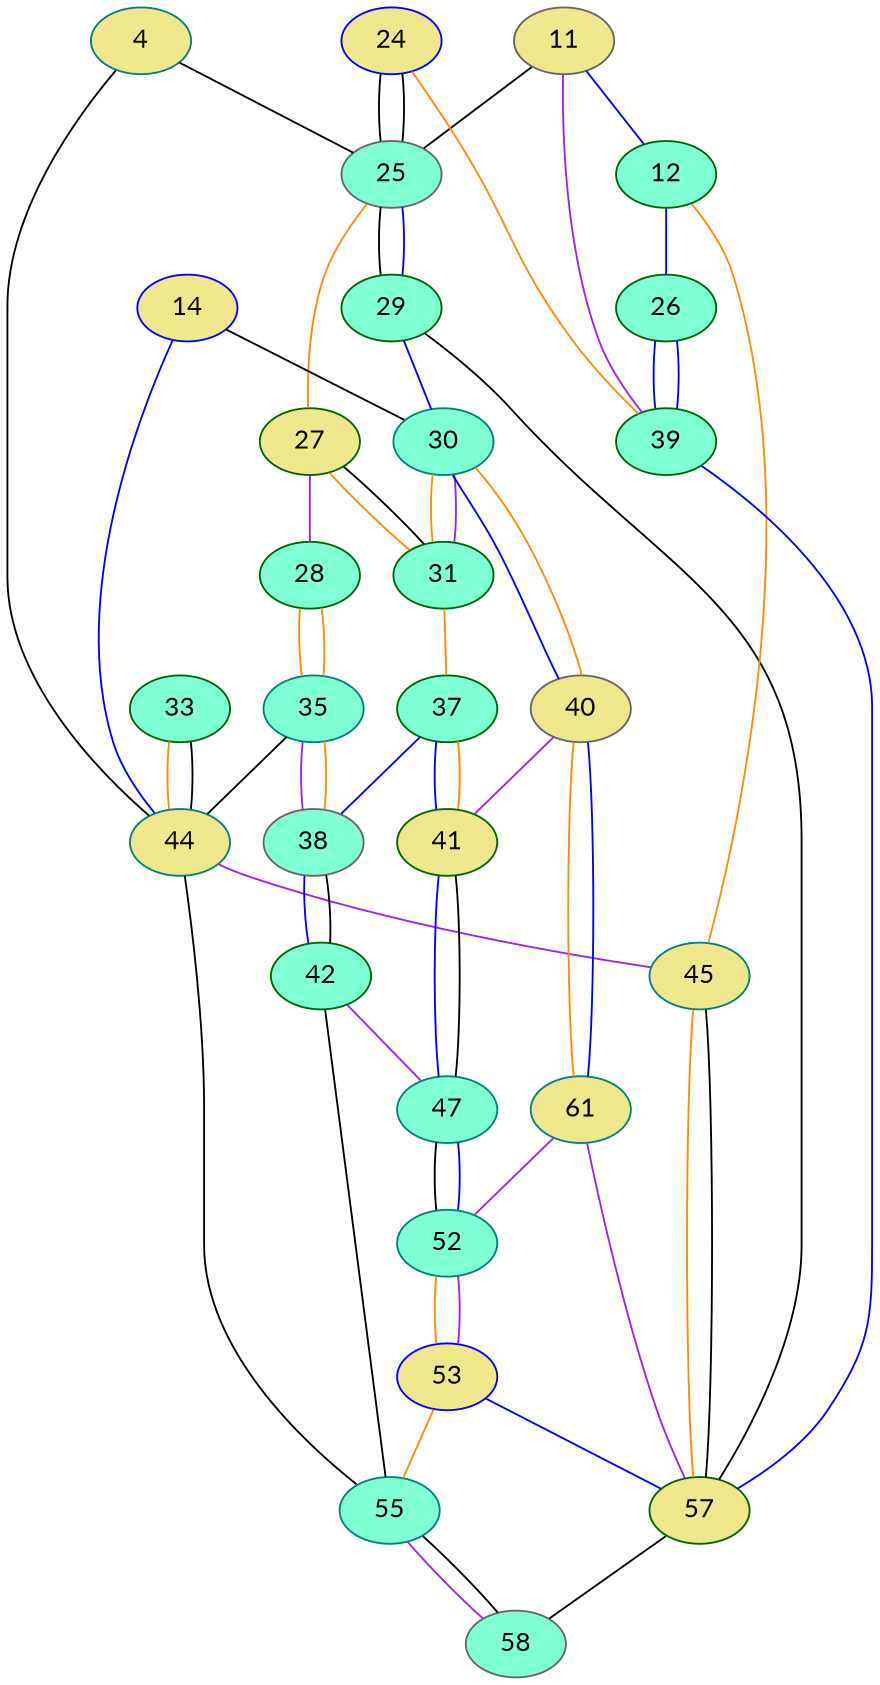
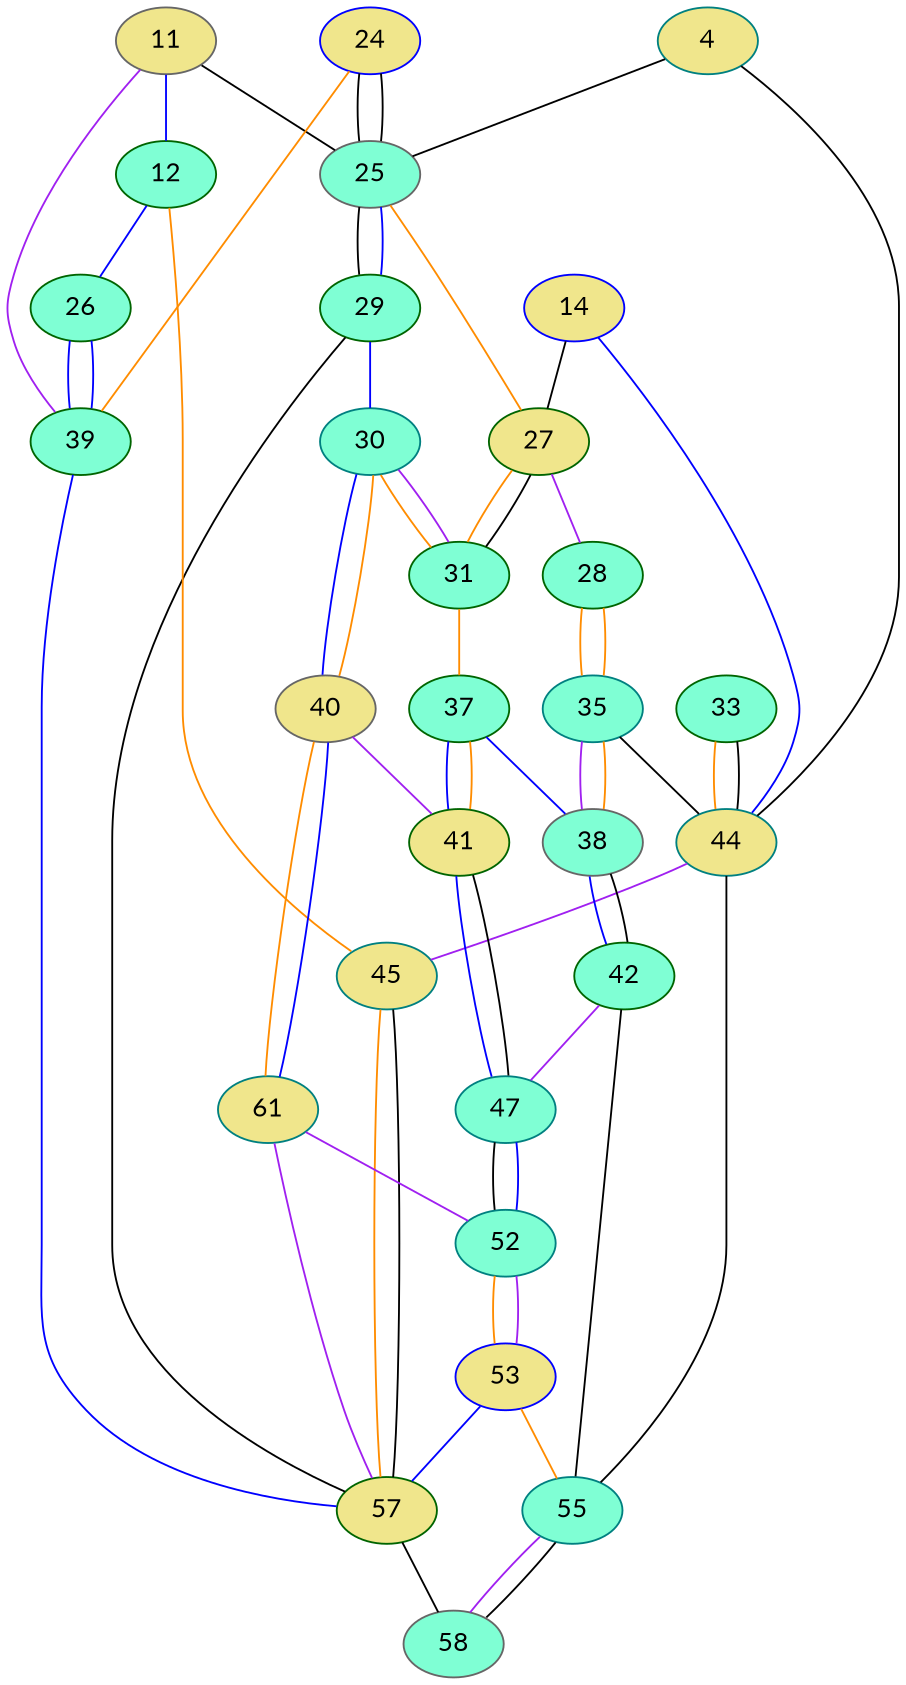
  graph {
    fontname=Lato
    node [color=darkgreen fillcolor=aquamarine fontname=Lato style=filled]
    edge [color=black fontname=Lato]
    4 [color=teal fillcolor=khaki]
    25 [color=gray40 super="+17+20"]
    44 [color=teal fillcolor=khaki super="+36+34"]
    27 [fillcolor=khaki super="+18+21"]
    29
    45 [color=teal fillcolor=khaki super="+2"]
    55 [color=teal super="+54+43"]
    11 [color=gray40 fillcolor=khaki super="+6+10"]
    12 [super="+9"]
    39 [super="+23+22"]
    26
    57 [fillcolor=khaki super="+56+48"]
    14 [color=blue fillcolor=khaki]
    28
    31
    24 [color=blue fillcolor=khaki]
    30 [color=teal]
    35 [color=teal]
    37
    38 [color=gray40]
    40 [color=gray40 fillcolor=khaki]
    58 [color=gray40]
    41 [fillcolor=khaki]
    n24 [color=teal fillcolor=khaki label=61]
    33
    42
    47 [color=teal]
    52 [color=teal]
    53 [color=blue fillcolor=khaki]
    4 -- 25
    4 -- 44
    25 -- 27 [color=darkorange weight=2]
    25 -- 29
    25 -- 29 [color=blue]
    44 -- 45 [color=purple weight=2]
    44 -- 55 [weight=2]
    27 -- 28 [color=purple weight=2]
    27 -- 31 [color=darkorange]
    27 -- 31
    29 -- 57
    29 -- 30 [color=blue]
    45 -- 57 [color=darkorange weight=2]
    45 -- 57
    55 -- 58 [color=purple]
    55 -- 58
    11 -- 25 [weight=2]
    11 -- 12 [color=blue weight=2]
    11 -- 39 [color=purple]
    12 -- 45 [color=darkorange weight=2]
    12 -- 26 [color=blue]
    39 -- 57 [color=blue]
    26 -- 39 [color=blue weight=2]
    26 -- 39 [color=blue]
    57 -- 58 [weight=2]
    14 -- 44 [color=blue]
-   14 -- 30 [weight=2]
+   14 -- 27 [weight=2]
    28 -- 35 [color=darkorange]
    28 -- 35 [color=darkorange]
    31 -- 37 [color=darkorange]
    24 -- 25 [weight=2]
    24 -- 25
    24 -- 39 [color=darkorange]
    30 -- 31 [color=darkorange]
    30 -- 31 [color=purple]
    30 -- 40 [color=blue]
    30 -- 40 [color=darkorange]
    35 -- 44
    35 -- 38 [color=purple]
    35 -- 38 [color=darkorange]
    37 -- 38 [color=blue]
    37 -- 41 [color=blue]
    37 -- 41 [color=darkorange]
    38 -- 42 [color=blue]
    38 -- 42
    40 -- 41 [color=purple]
    40 -- n24 [color=darkorange]
    40 -- n24 [color=blue]
    41 -- 47 [color=blue]
    41 -- 47
    n24 -- 57 [color=purple]
    n24 -- 52 [color=purple]
    33 -- 44 [color=darkorange weight=3]
    33 -- 44
    42 -- 55
    42 -- 47 [color=purple]
    47 -- 52
    47 -- 52 [color=blue]
    52 -- 53 [color=darkorange]
    52 -- 53 [color=purple]
    53 -- 55 [color=darkorange]
    53 -- 57 [color=blue]
  }
